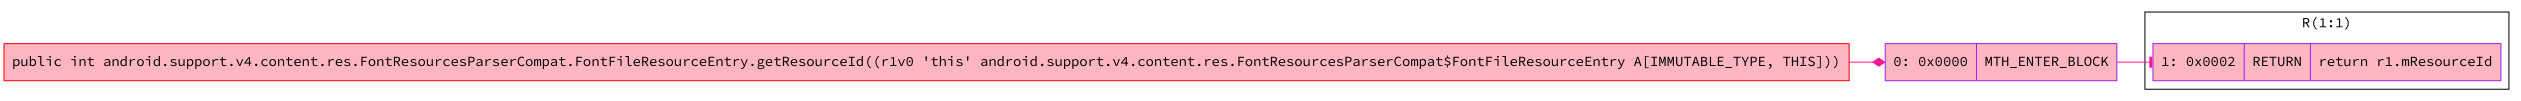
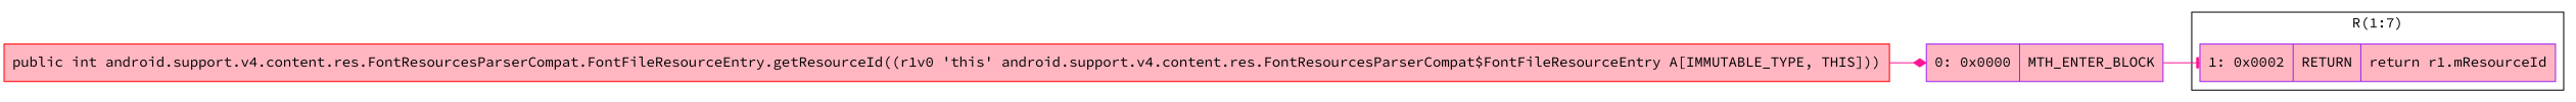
  digraph {
    rankdir=LR
    fontname="Source Code Pro"
    node [color=purple shape=record style=filled fillcolor=lightpink fontname="Source Code Pro"]
    edge [color=deeppink style=solid fontname="Source Code Pro"]
    n1 [label="{1\:\ 0x0002|RETURN\l|return r1.mResourceId\l}"]
    n2 [label="{0\:\ 0x0000|MTH_ENTER_BLOCK\l}"]
    n3 [label="{public int android.support.v4.content.res.FontResourcesParserCompat.FontFileResourceEntry.getResourceId((r1v0 'this' android.support.v4.content.res.FontResourcesParserCompat$FontFileResourceEntry A[IMMUTABLE_TYPE, THIS])) }" color=red]
    subgraph cluster_1 {
-     label="R(1:1)"
+     label="R(1:7)"
      n1
    }
    n2 -> n1 [arrowhead=tee]
    n3 -> n2 [arrowhead=diamond]
  }
